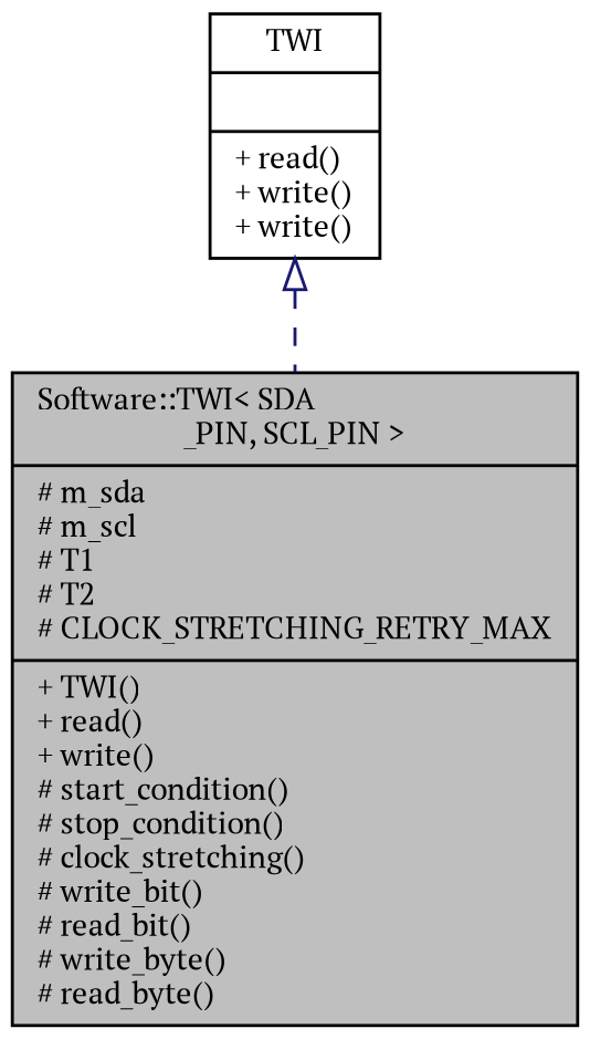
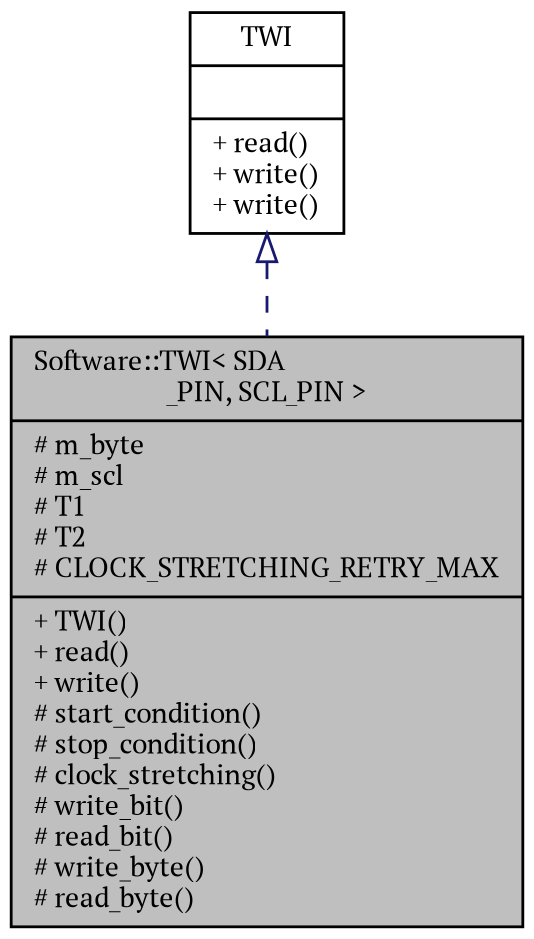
  digraph {
    fontname="PT Serif"
    node [color=black fontname="PT Serif" fontsize=10 shape=record style=filled]
-   n1 [fillcolor=grey75 fontcolor=black height=0.2 label="{Software::TWI\< SDA\l_PIN, SCL_PIN \>\n|# m_sda\l# m_scl\l# T1\l# T2\l# CLOCK_STRETCHING_RETRY_MAX\l|+ TWI()\l+ read()\l+ write()\l# start_condition()\l# stop_condition()\l# clock_stretching()\l# write_bit()\l# read_bit()\l# write_byte()\l# read_byte()\l}" width=0.4]
+   n1 [fillcolor=grey75 fontcolor=black height=0.2 label="{Software::TWI\< SDA\l_PIN, SCL_PIN \>\n|# m_byte\l# m_scl\l# T1\l# T2\l# CLOCK_STRETCHING_RETRY_MAX\l|+ TWI()\l+ read()\l+ write()\l# start_condition()\l# stop_condition()\l# clock_stretching()\l# write_bit()\l# read_bit()\l# write_byte()\l# read_byte()\l}" width=0.4]
    n2 [fillcolor=white height=0.2 label="{TWI\n||+ read()\l+ write()\l+ write()\l}" width=0.4]
    n2 -> n1 [arrowtail=onormal color=midnightblue dir=back fontname="PT Serif" fontsize=10 labelfontname=Helvetica labelfontsize=10 style=dashed]
  }
